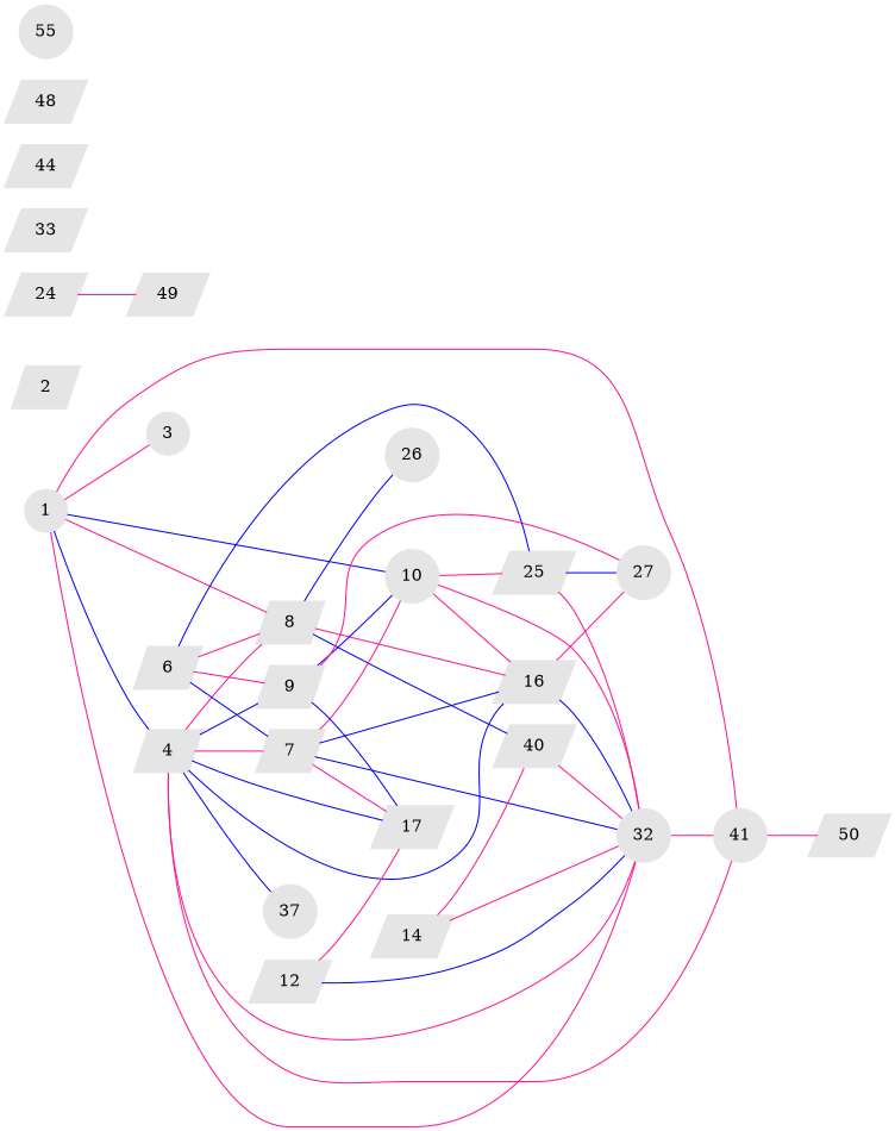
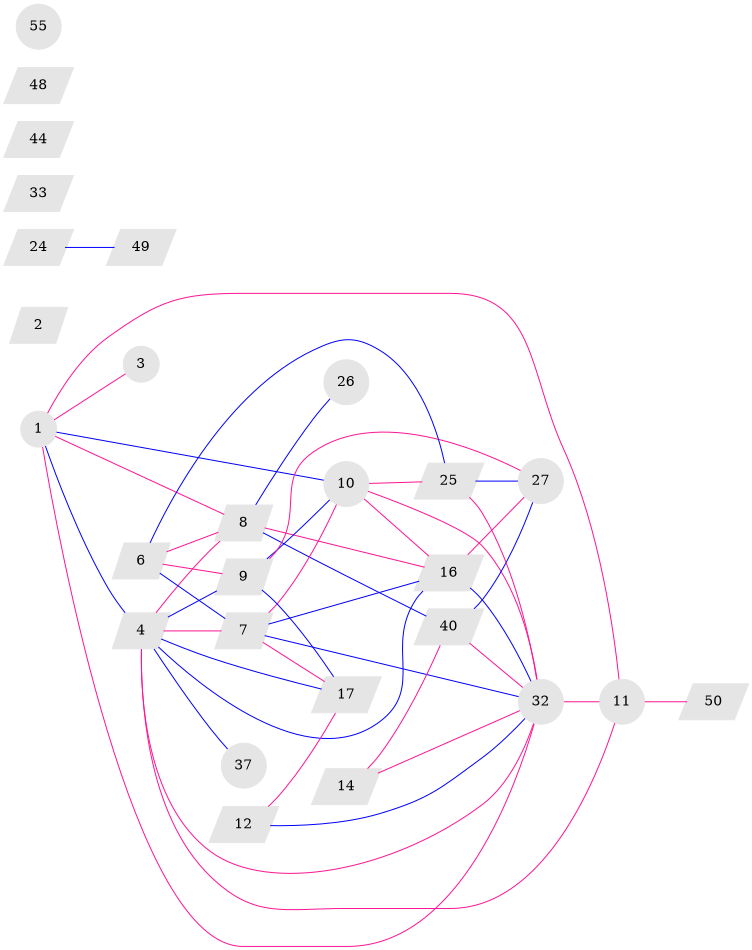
  graph {
    fontname="DejaVu Serif"
    rankdir=LR
    node [color=gray90 fontname="DejaVu Serif" shape=parallelogram style=filled]
    edge [color=deeppink fontname="DejaVu Serif"]
    1 [shape=circle super="+54+22"]
    3 [shape=circle]
    4 [super="+15+5"]
    8 [super="+43+29+21"]
    10 [shape=circle super="+45+13"]
    32 [shape=circle super="+40+35"]
-   41 [shape=circle]
+   41 [shape=circle label=11]
    7 [super="+11+42+19+39"]
    9 [super="+18"]
    16 [super="+46"]
    17
    37 [shape=circle]
    n13 [label=40 super="+34"]
    26 [shape=circle]
    25 [super="+51+28+38"]
    50
    2
    27 [shape=circle super="+36"]
    6 [super="+23+31"]
    12
    14
    24
    49
    33
    44
    48
    55 [shape=circle]
    1 -- 3
    1 -- 4 [color=blue]
    1 -- 8
    1 -- 10 [color=blue]
    1 -- 32
    1 -- 41
    4 -- 8 [weight=4]
    4 -- 32
    4 -- 41 [weight=2]
    4 -- 7
    4 -- 9 [color=blue weight=2]
    4 -- 16 [color=blue weight=2]
    4 -- 17 [color=blue]
    4 -- 37 [color=blue]
    8 -- 16
    8 -- n13 [color=blue]
    8 -- 26 [color=blue]
    10 -- 32
    10 -- 16
    10 -- 25
    32 -- 41 [weight=2]
    41 -- 50
    7 -- 10
    7 -- 32 [color=blue]
    7 -- 16 [color=blue weight=2]
    7 -- 17
    9 -- 10 [color=blue weight=2]
    9 -- 17 [color=blue]
    9 -- 27
    16 -- 32 [color=blue]
    16 -- 27
    n13 -- 32
+   n13 -- 27 [color=blue]
    25 -- 32
    25 -- 27 [color=blue weight=3]
    6 -- 8
    6 -- 7 [color=blue]
    6 -- 9
    6 -- 25 [color=blue]
    12 -- 32 [color=blue]
    12 -- 17
    14 -- 32
    14 -- n13 [weight=2]
-   24 -- 49
+   24 -- 49 [color=blue]
  }
